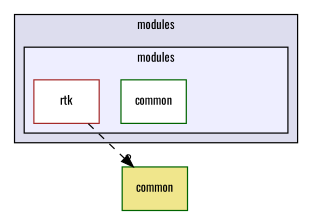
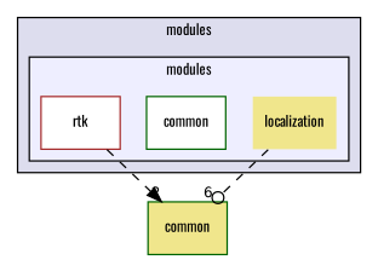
  digraph {
    compound=true
    fontname=Oswald
    node [fontname=Oswald fontsize=10 shape=box style=filled fillcolor=khaki color=brown]
    edge [labeldistance=1.5 labelfontname=Helvetica labelfontsize=10 style=dashed fontname=Oswald]
+   n1 [label=localization shape=plaintext]
    n2 [color=darkgreen fillcolor=white label=common]
    n3 [fillcolor=white label=rtk]
    n4 [color=darkgreen label=common]
    subgraph cluster_1 {
      bgcolor="#ddddee"
      fontsize=10
      label=modules
      pencolor=black
      subgraph cluster_2 {
        bgcolor="#eeeeff"
        fontsize=10
        pencolor=black
+       n1
        n2
        n3
      }
    }
+   n1 -> n4 [headlabel=6 arrowhead=odot]
    n3 -> n4 [headlabel=2 arrowhead=normal]
  }
